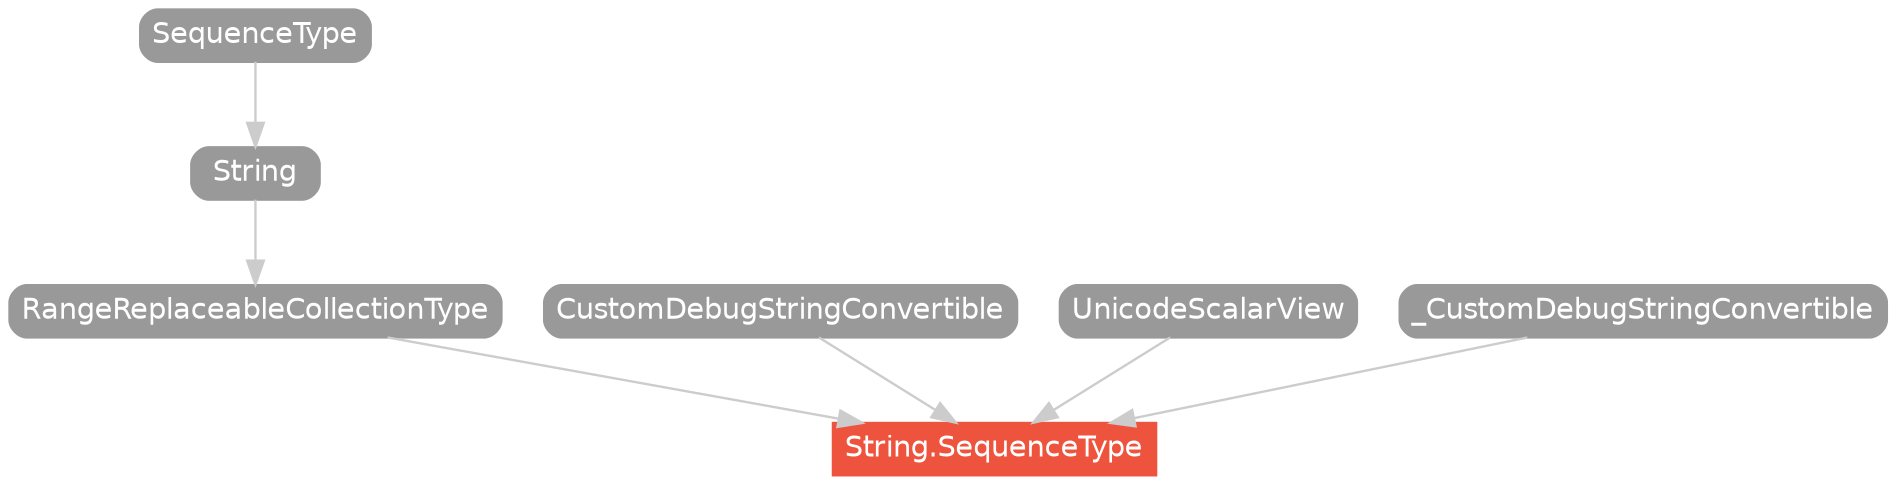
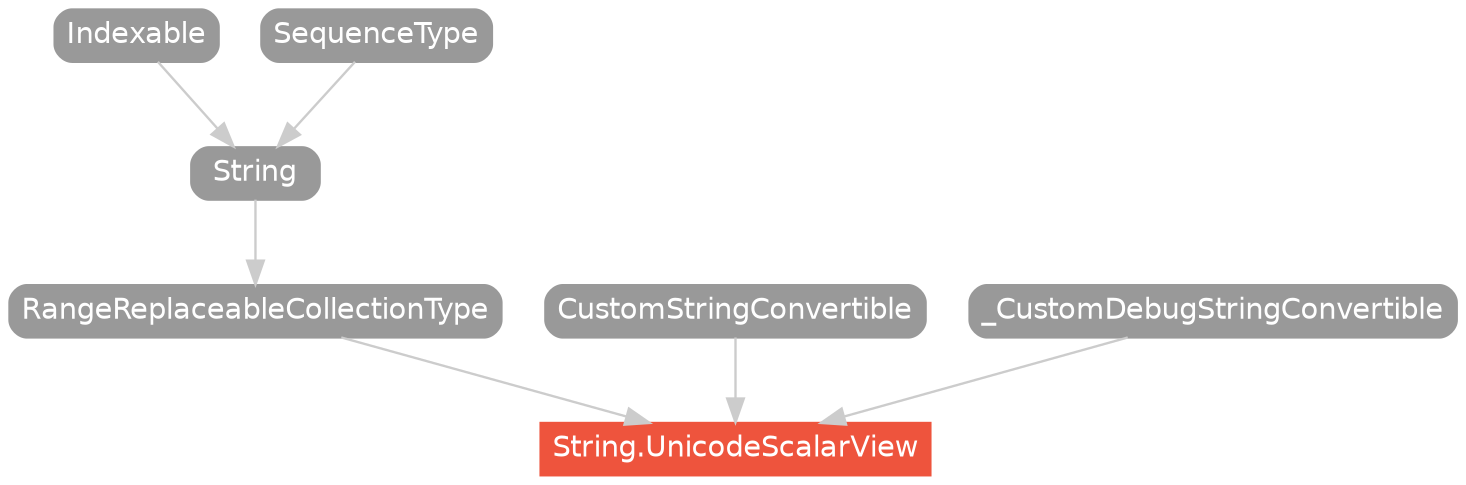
  strict digraph {
    node [color="#999999" fillcolor="#999999" fontcolor=white fontname=Helvetica fontsize=12 margin="0.07,0.05" shape=box style="filled,rounded"]
    edge [color="#cccccc"]
-   "String.UnicodeScalarView" [color="#ee543d" fillcolor="#ee543d" height=0.3 style=filled label="String.SequenceType"]
+   "String.UnicodeScalarView" [color="#ee543d" fillcolor="#ee543d" height=0.3 style=filled]
    n2 [height=0.3 label=String]
    RangeReplaceableCollectionType [height=0.3]
-   CustomDebugStringConvertible [height=0.3]
-   CustomStringConvertible [height=0.3 label=UnicodeScalarView]
+   CustomStringConvertible [height=0.3]
+   Indexable [height=0.3]
    SequenceType [height=0.3]
    n8 [height=0.3 label=_CustomDebugStringConvertible]
    subgraph sub_1 {
      rank=max
      "String.UnicodeScalarView"
    }
    n2 -> RangeReplaceableCollectionType
    RangeReplaceableCollectionType -> "String.UnicodeScalarView"
-   CustomDebugStringConvertible -> "String.UnicodeScalarView"
    CustomStringConvertible -> "String.UnicodeScalarView"
+   Indexable -> n2
    SequenceType -> n2
    n8 -> "String.UnicodeScalarView"
  }
